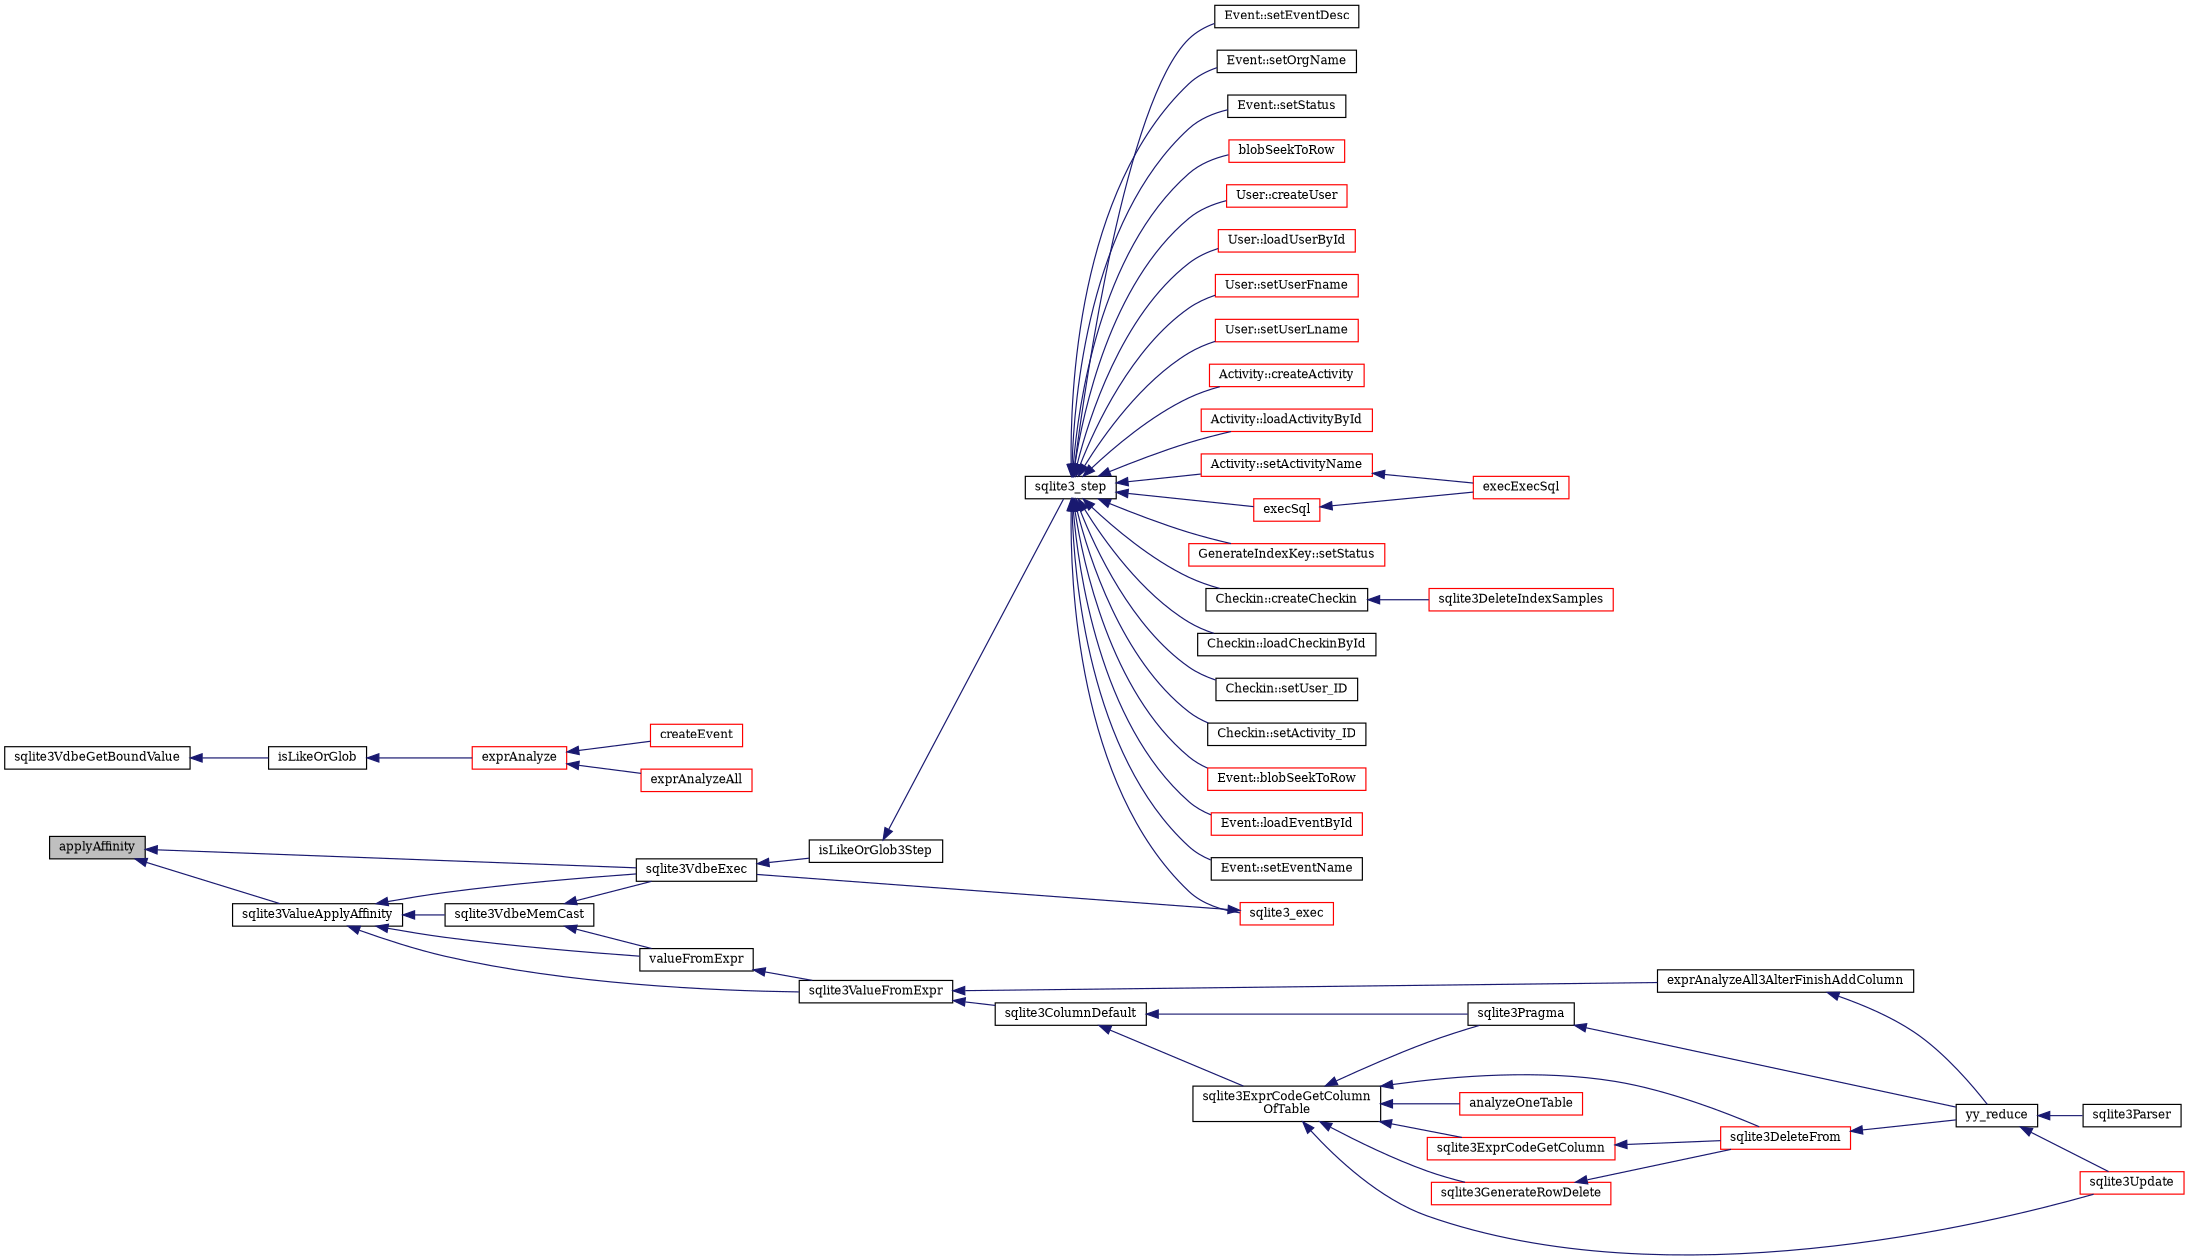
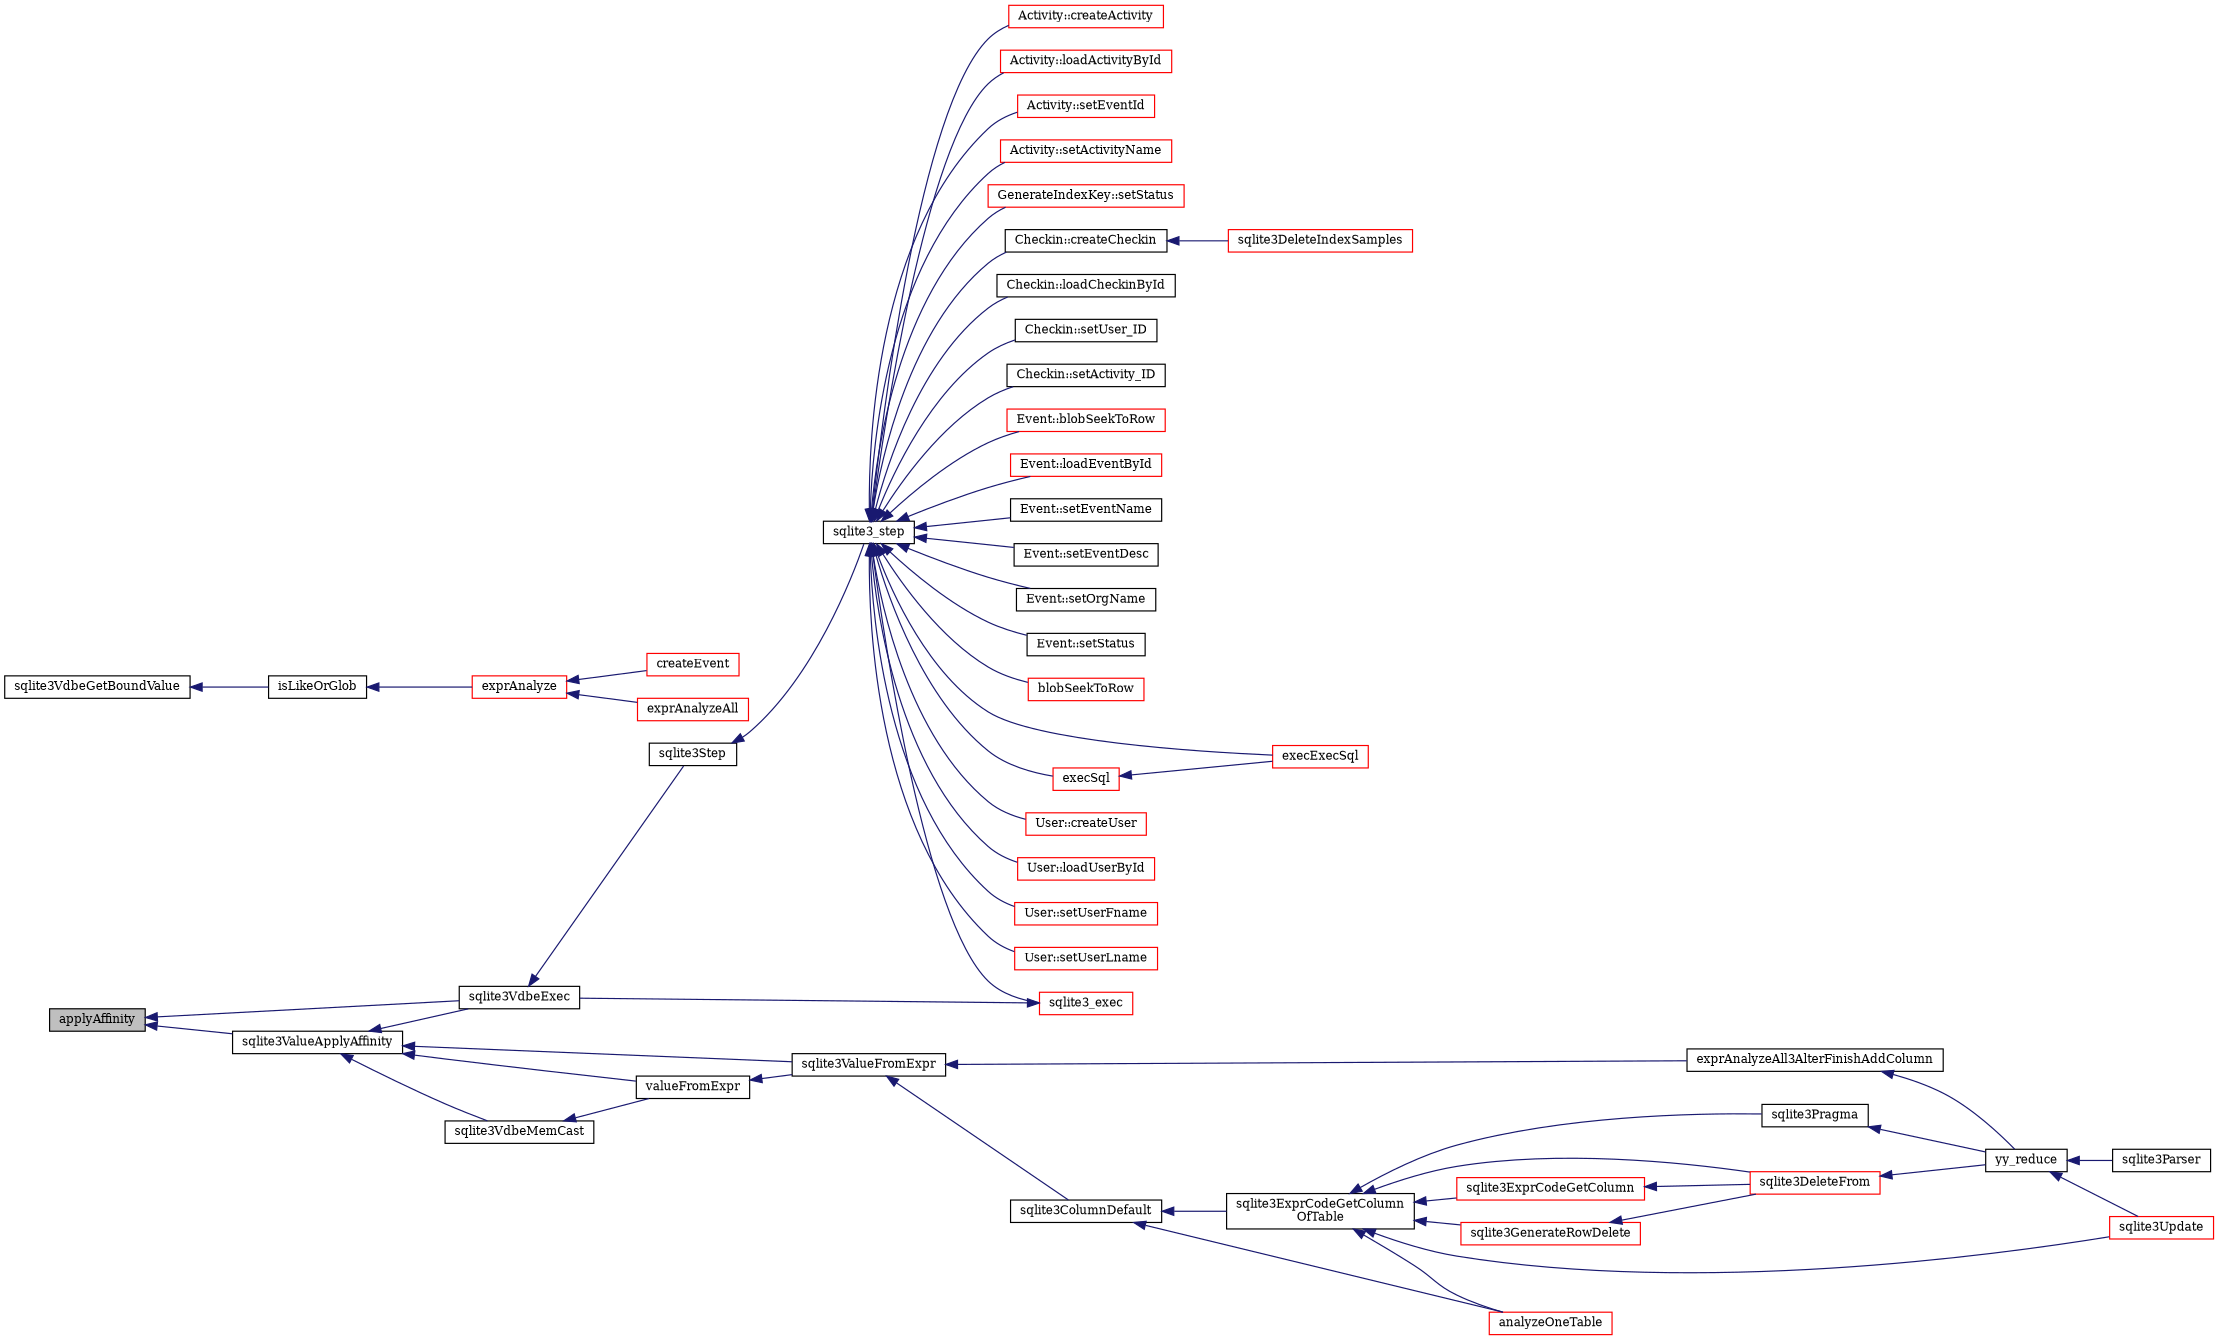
  digraph {
    fontname="DejaVu Serif"
    rankdir=LR
    node [color=black fillcolor=white fontname="DejaVu Serif" fontsize=10 shape=record style=filled]
    edge [color=midnightblue dir=back fontname="DejaVu Serif" fontsize=10 labelfontname=FreeSans labelfontsize=10 style=solid]
    n1 [fillcolor=grey75 fontcolor=black height=0.2 label=applyAffinity width=0.4]
    n2 [height=0.2 label=sqlite3ValueApplyAffinity width=0.4]
    n3 [height=0.2 label=sqlite3VdbeExec width=0.4]
    n4 [height=0.2 label=sqlite3VdbeMemCast width=0.4]
    n5 [height=0.2 label=valueFromExpr width=0.4]
    n6 [height=0.2 label=sqlite3ValueFromExpr width=0.4]
-   n7 [height=0.2 label=isLikeOrGlob3Step width=0.4]
+   n7 [height=0.2 label=sqlite3Step width=0.4]
    n8 [height=0.2 label=exprAnalyzeAll3AlterFinishAddColumn width=0.4]
    n9 [height=0.2 label=sqlite3ColumnDefault width=0.4]
    n10 [height=0.2 label=sqlite3VdbeGetBoundValue width=0.4]
    n11 [height=0.2 label=isLikeOrGlob width=0.4]
    n12 [height=0.2 label=yy_reduce width=0.4]
    n13 [height=0.2 label="sqlite3ExprCodeGetColumn\lOfTable" width=0.4]
    n14 [height=0.2 label=sqlite3Pragma width=0.4]
    n15 [height=0.2 label=sqlite3Parser width=0.4]
    n16 [color=red height=0.2 label=sqlite3Update width=0.4]
    n17 [color=red height=0.2 label=sqlite3ExprCodeGetColumn width=0.4]
    n18 [color=red height=0.2 label=sqlite3DeleteFrom width=0.4]
    n19 [color=red height=0.2 label=analyzeOneTable width=0.4]
    n20 [color=red height=0.2 label=sqlite3GenerateRowDelete width=0.4]
    n21 [height=0.2 label=sqlite3_step width=0.4]
    n22 [color=red height=0.2 label="Activity::createActivity" width=0.4]
    n23 [color=red height=0.2 label="Activity::loadActivityById" width=0.4]
+   n24 [color=red height=0.2 label="Activity::setEventId" width=0.4]
    n25 [color=red height=0.2 label="Activity::setActivityName" width=0.4]
    n26 [color=red height=0.2 label="GenerateIndexKey::setStatus" width=0.4]
    n27 [height=0.2 label="Checkin::createCheckin" width=0.4]
    n28 [height=0.2 label="Checkin::loadCheckinById" width=0.4]
    n29 [height=0.2 label="Checkin::setUser_ID" width=0.4]
    n30 [height=0.2 label="Checkin::setActivity_ID" width=0.4]
    n31 [color=red height=0.2 label="Event::blobSeekToRow" width=0.4]
    n32 [color=red height=0.2 label="Event::loadEventById" width=0.4]
    n33 [height=0.2 label="Event::setEventName" width=0.4]
    n34 [height=0.2 label="Event::setEventDesc" width=0.4]
    n35 [height=0.2 label="Event::setOrgName" width=0.4]
    n36 [height=0.2 label="Event::setStatus" width=0.4]
    n37 [color=red height=0.2 label=blobSeekToRow width=0.4]
    n38 [color=red height=0.2 label=sqlite3_exec width=0.4]
    n39 [color=red height=0.2 label=execSql width=0.4]
    n40 [color=red height=0.2 label=execExecSql width=0.4]
    n41 [color=red height=0.2 label="User::createUser" width=0.4]
    n42 [color=red height=0.2 label="User::loadUserById" width=0.4]
    n43 [color=red height=0.2 label="User::setUserFname" width=0.4]
    n44 [color=red height=0.2 label="User::setUserLname" width=0.4]
    n45 [color=red height=0.2 label=sqlite3DeleteIndexSamples width=0.4]
    n46 [color=red height=0.2 label=exprAnalyze width=0.4]
    n47 [color=red height=0.2 label=createEvent width=0.4]
    n48 [color=red height=0.2 label=exprAnalyzeAll width=0.4]
    n1 -> n2
    n1 -> n3
    n2 -> n3
    n2 -> n4
    n2 -> n5
    n2 -> n6
    n3 -> n7
-   n4 -> n3
    n4 -> n5
    n5 -> n6
    n6 -> n8
    n6 -> n9
    n7 -> n21
    n8 -> n12
    n9 -> n13
-   n9 -> n14
+   n9 -> n19
    n10 -> n11
    n11 -> n46
    n12 -> n15
    n12 -> n16
    n13 -> n14
    n13 -> n16
    n13 -> n17
    n13 -> n18
    n13 -> n19
    n13 -> n20
    n14 -> n12
    n17 -> n18
    n18 -> n12
    n20 -> n18
    n21 -> n22
    n21 -> n23
+   n21 -> n24
    n21 -> n25
    n21 -> n26
    n21 -> n27
    n21 -> n28
    n21 -> n29
    n21 -> n30
    n21 -> n31
    n21 -> n32
    n21 -> n33
    n21 -> n34
    n21 -> n35
    n21 -> n36
    n21 -> n37
    n21 -> n38
    n21 -> n39
-   n25 -> n40
+   n21 -> n40
    n21 -> n41
    n21 -> n42
    n21 -> n43
    n21 -> n44
    n27 -> n45
    n38 -> n3
    n39 -> n40
    n46 -> n47
    n46 -> n48
  }
